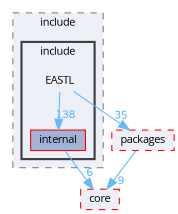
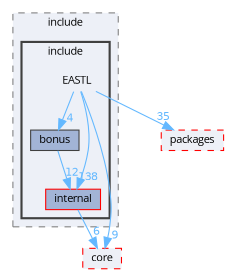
  digraph {
    compound=true
    fontname="Open Sans"
    node [fontname="Open Sans" fontsize=10 shape=box color=red fillcolor="#a2b4d6" style=filled]
    edge [color=steelblue1 fontcolor=steelblue1 fontname="Open Sans" fontsize=10 labeldistance=1.5 labelfontname=Helvetica labelfontsize=10]
    n1 [height=0.2 label=EASTL shape=plaintext width=0.4 color="" fillcolor="" style=""]
+   n2 [color=grey25 height=0.2 label=bonus width=0.4]
    n3 [height=0.2 label=internal width=0.4]
    n4 [fillcolor="#edf0f7" height=0.2 label=core style="filled,dashed" width=0.4]
    n5 [fillcolor="#edf0f7" height=0.2 label=packages style="filled,dashed" width=0.4]
    subgraph cluster_1 {
      bgcolor="#edf0f7"
      fontsize=10
      label=include
      pencolor=grey50
      style="filled,dashed"
      subgraph cluster_2 {
        bgcolor="#edf0f7"
        fontsize=10
        label=include
        pencolor=grey25
        style="filled,bold"
        n1
+       n2
        n3
      }
    }
+   n1 -> n2 [headlabel=4]
    n1 -> n3 [headlabel=138]
-   n5 -> n4 [headlabel=9]
+   n1 -> n4 [headlabel=9]
    n1 -> n5 [headlabel=35]
+   n2 -> n3 [headlabel=12]
    n3 -> n4 [headlabel=6]
  }
